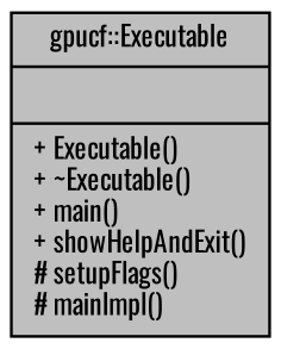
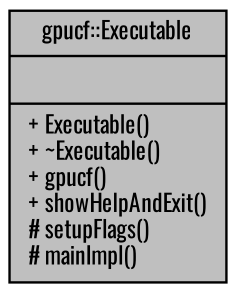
  digraph {
    fontname=Oswald
-   n1 [color=black fillcolor=grey75 fontcolor=black fontname=Oswald fontsize=10 height=0.2 label="{gpucf::Executable\n||+ Executable()\l+ ~Executable()\l+ main()\l+ showHelpAndExit()\l# setupFlags()\l# mainImpl()\l}" shape=record style=filled width=0.4]
+   n1 [color=black fillcolor=grey75 fontcolor=black fontname=Oswald fontsize=10 height=0.2 label="{gpucf::Executable\n||+ Executable()\l+ ~Executable()\l+ gpucf()\l+ showHelpAndExit()\l# setupFlags()\l# mainImpl()\l}" shape=record style=filled width=0.4]
  }
